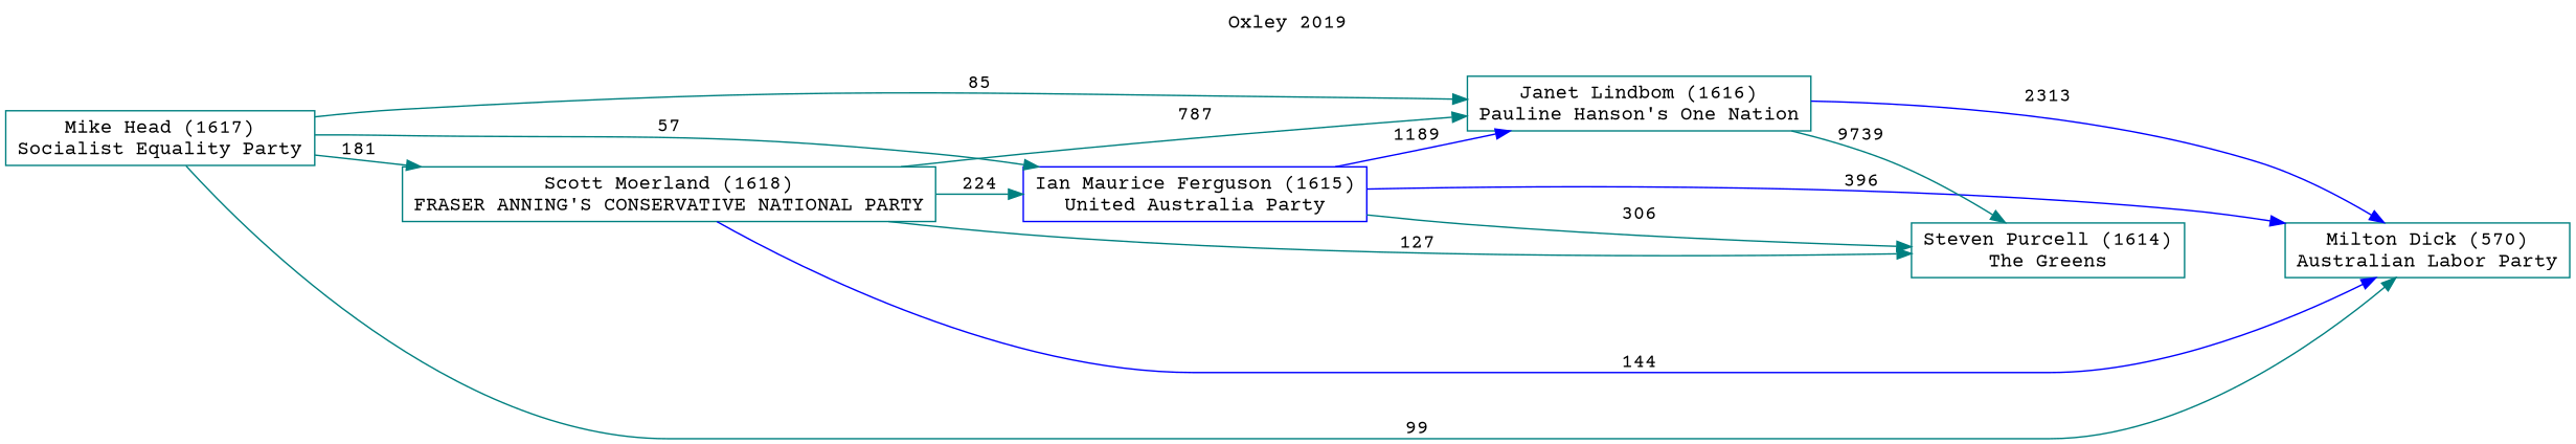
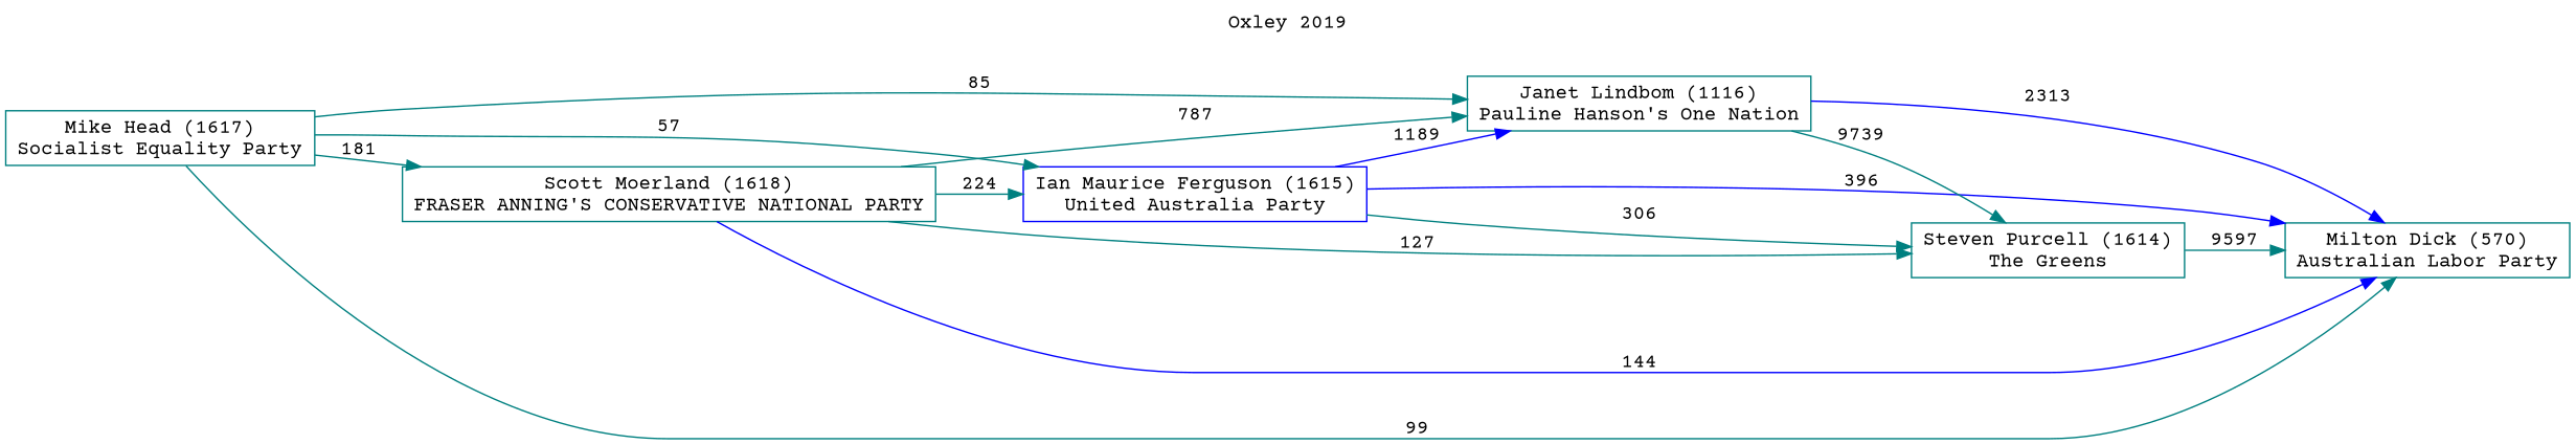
  digraph {
    fontname="Courier Prime"
    label="Oxley 2019"
    labelloc=t
    mclimit=10
    rankdir=LR
    node [color=teal fontname="Courier Prime" shape=box]
    edge [color=teal fontname="Courier Prime"]
    n1 [color=blue label="Ian Maurice Ferguson (1615)\nUnited Australia Party"]
-   n2 [label="Janet Lindbom (1616)\nPauline Hanson's One Nation"]
+   n2 [label="Janet Lindbom (1116)\nPauline Hanson's One Nation"]
    n3 [label="Milton Dick (570)\nAustralian Labor Party"]
    n4 [label="Steven Purcell (1614)\nThe Greens"]
    n5 [label="Mike Head (1617)\nSocialist Equality Party"]
    n6 [label="Scott Moerland (1618)\nFRASER ANNING'S CONSERVATIVE NATIONAL PARTY"]
    n1 -> n2 [color=blue label=1189]
    n1 -> n3 [color=blue label=396]
    n1 -> n4 [label=306]
    n2 -> n3 [color=blue label=2313]
    n2 -> n4 [label=9739]
+   n4 -> n3 [label=9597]
    n5 -> n1 [label=57]
    n5 -> n2 [label=85]
    n5 -> n3 [label=99]
    n5 -> n6 [label=181]
    n6 -> n1 [label=224]
    n6 -> n2 [label=787]
    n6 -> n3 [color=blue label=144]
    n6 -> n4 [label=127]
  }
